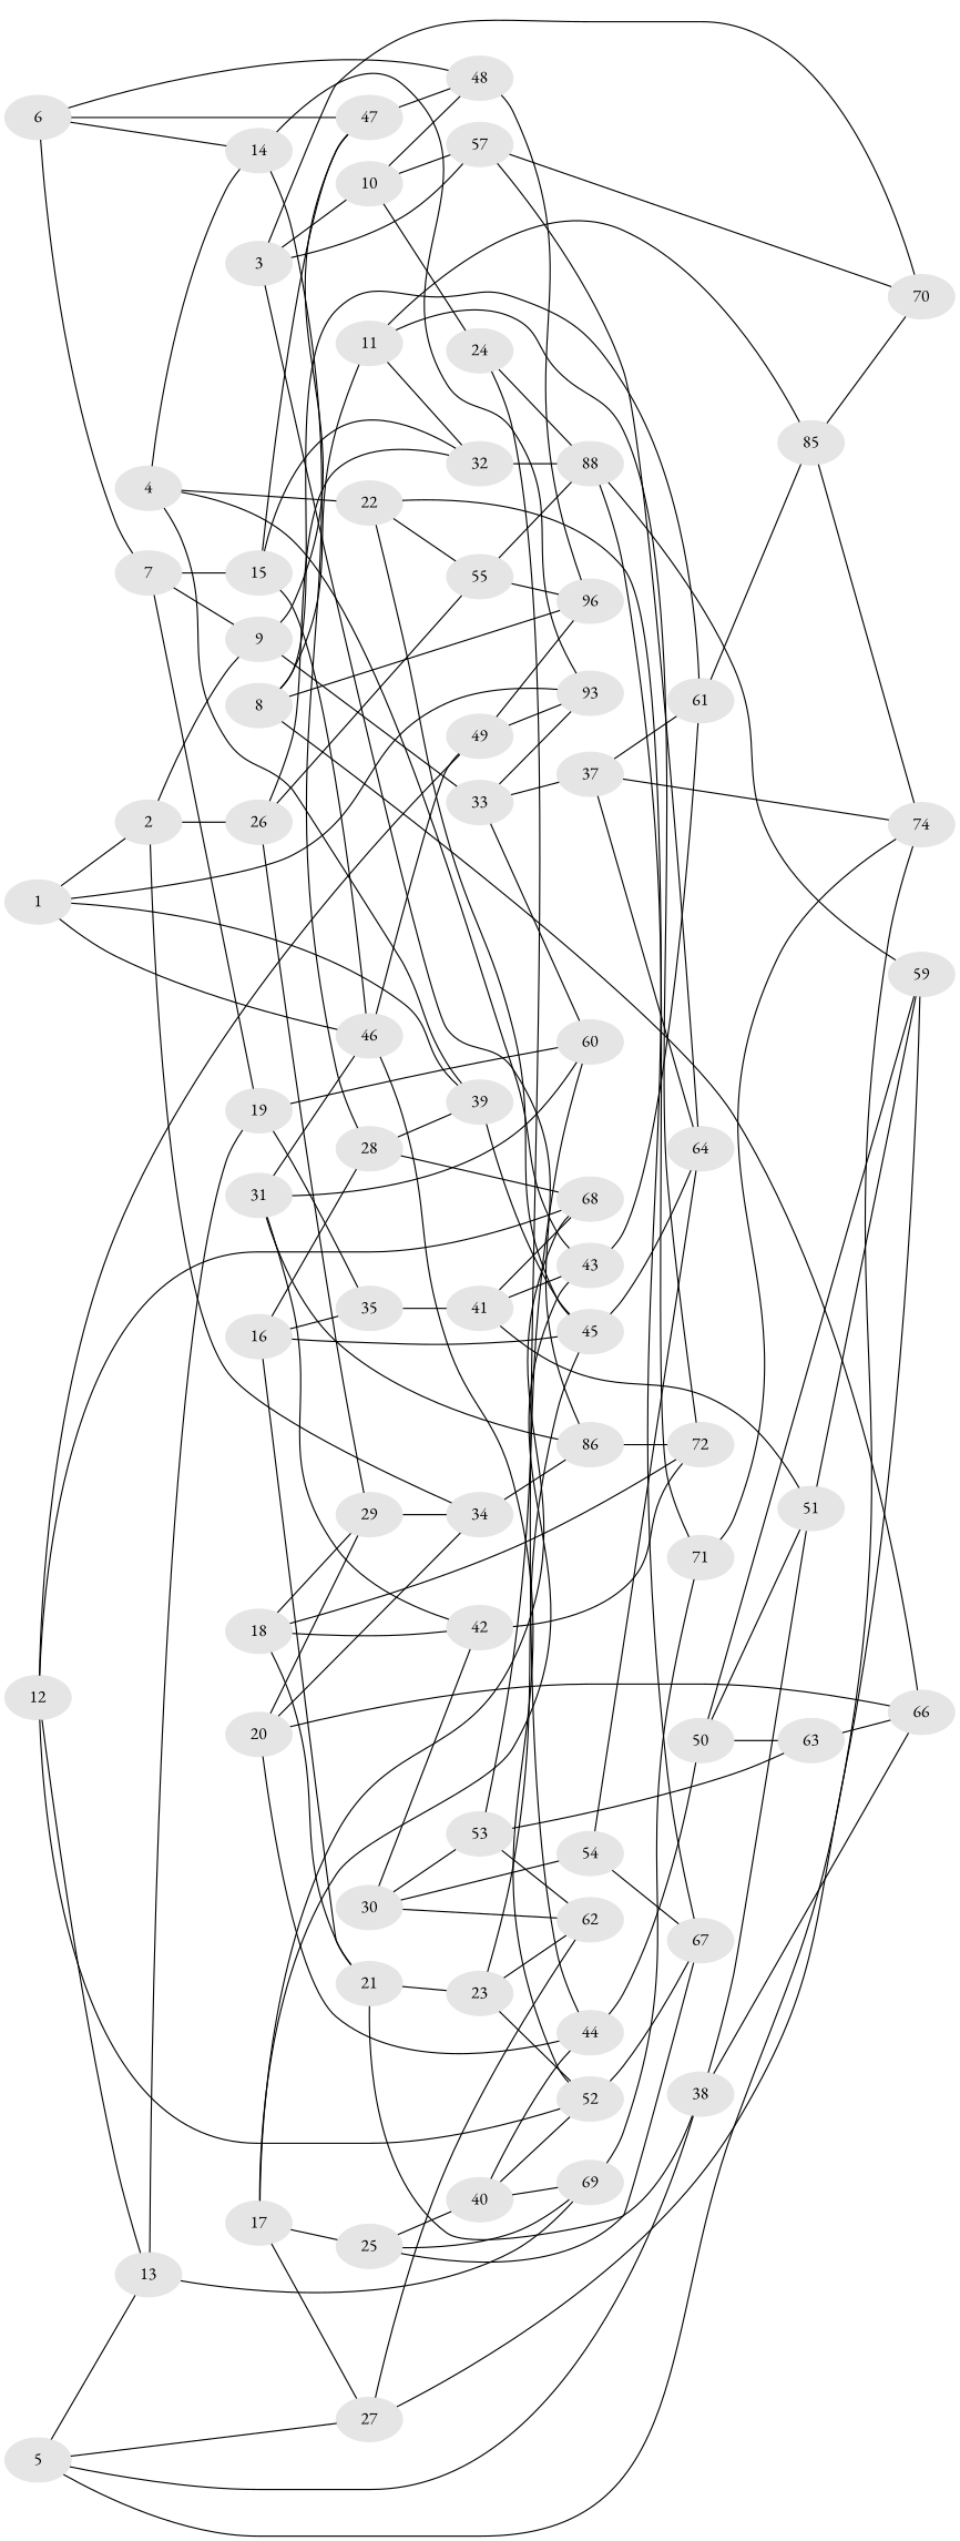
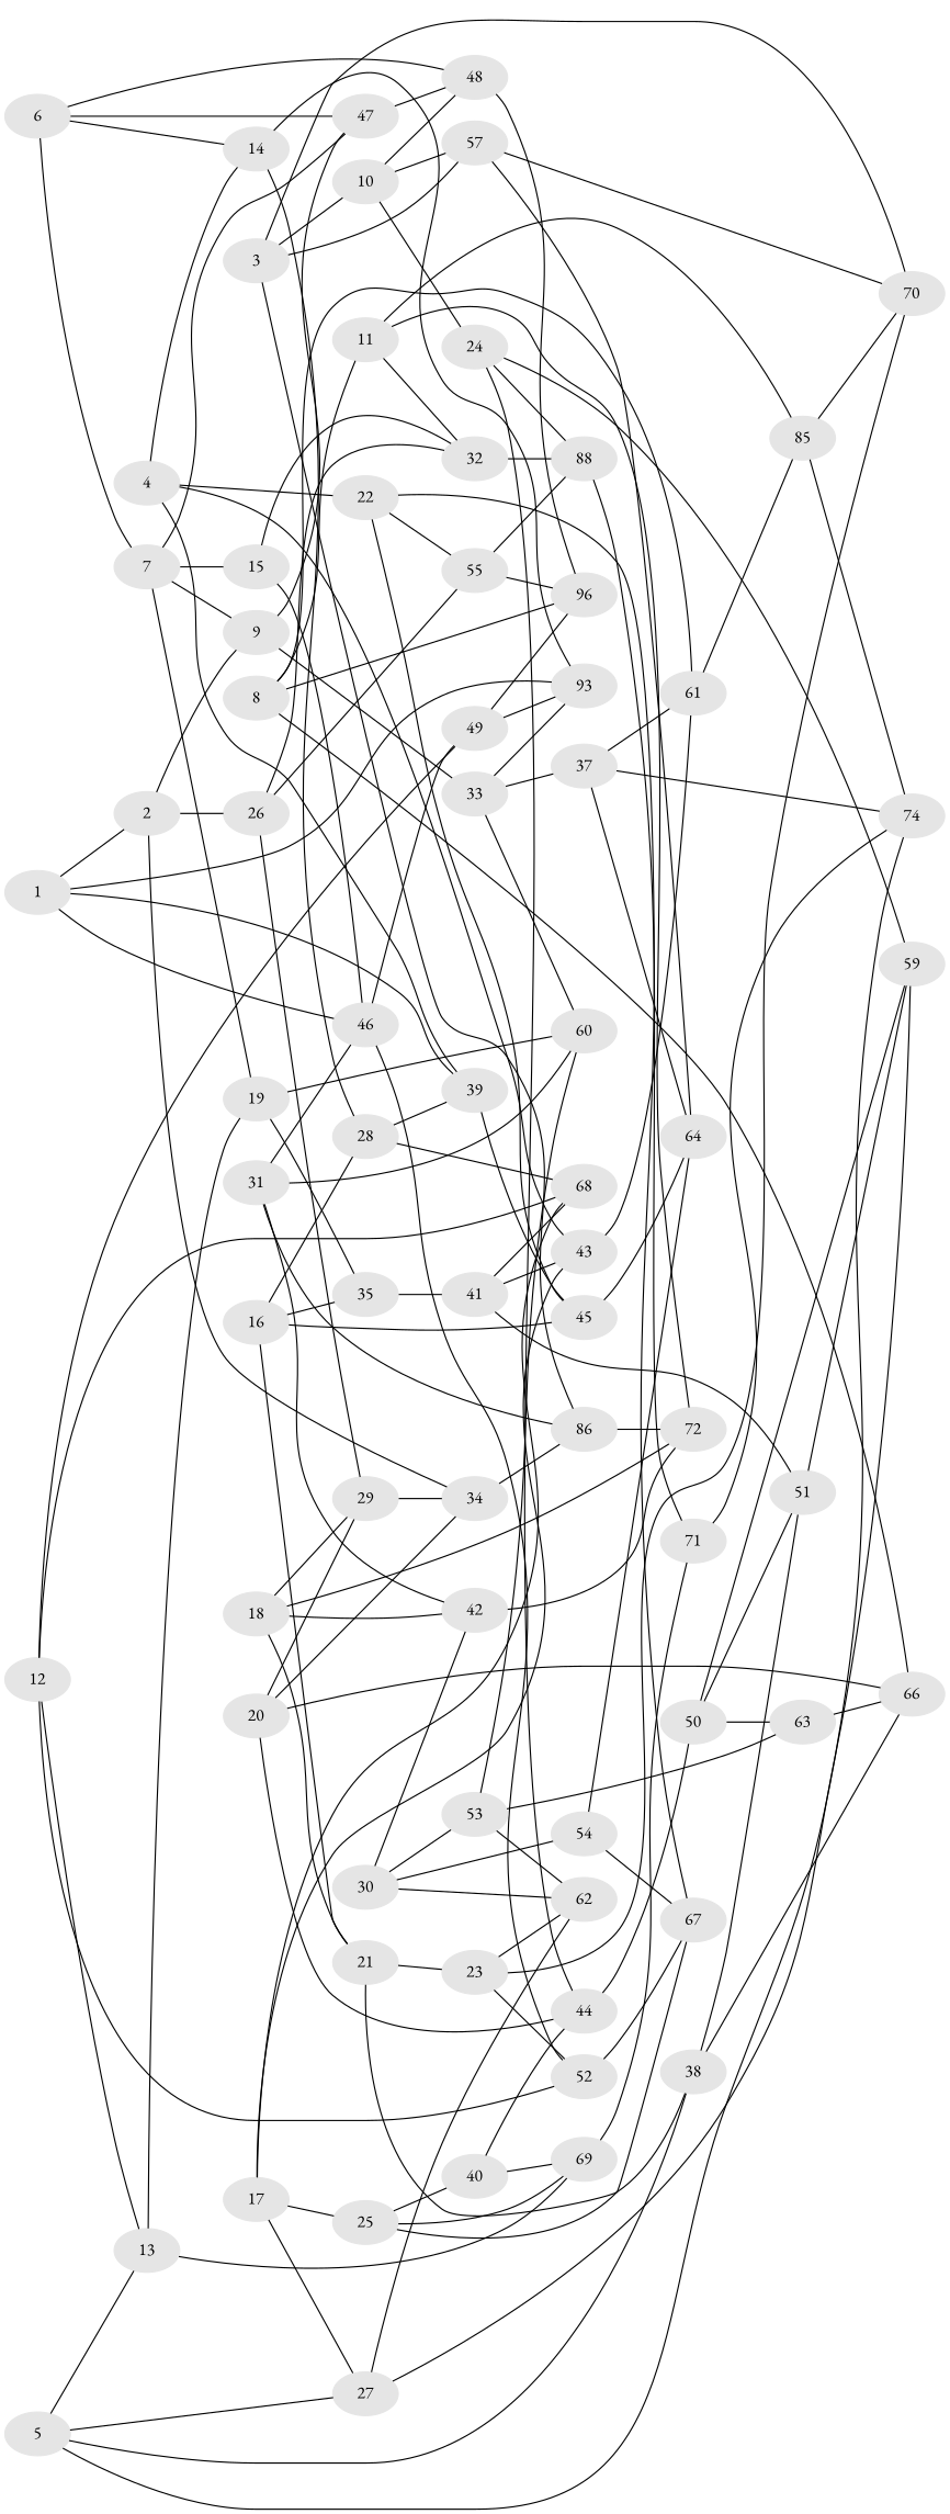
  graph {
    fontname="EB Garamond"
    rankdir=LR
    node [color=gray90 fontname="EB Garamond" style=filled]
    edge [fontname="EB Garamond"]
    1
    2
    39
    46
    n5 [label=93]
    9
    26
    34
    45
    49
    52
    47
    33
    32
    29
    55
    n17 [label=86]
    3
    10
    57
    70
    48
    24
    72
    64
    4
    14
    22
    43
    28
    71
    61
    5
    13
    27
    38
    74
    19
    69
    62
    59
    66
    51
    6
    7
    15
    n47 [label=96]
    35
    60
    8
    11
    n52 [label=85]
    37
    44
    n55 [label=88]
    12
    68
    67
    16
    21
    23
    41
    17
    25
    40
    18
    42
    20
    50
    54
    30
    53
    63
    31
    1 -- 2
    1 -- 39
    1 -- 46
    1 -- n5
    2 -- 9
    2 -- 26
    2 -- 34
    39 -- 45
    46 -- 49
    46 -- 52
    9 -- 47
    9 -- 33
    26 -- 32
    26 -- 29
    26 -- 55
    34 -- n17
    45 -- 64
    49 -- n5
    49 -- n47
    52 -- 67
    47 -- 48
    33 -- n5
    33 -- 60
    33 -- 37
    32 -- n55
    29 -- 34
    55 -- n47
    55 -- n55
    n17 -- 72
    3 -- n17
    3 -- 10
    3 -- 57
    3 -- 70
    10 -- 57
    10 -- 48
    10 -- 24
    57 -- 70
    57 -- 64
    48 -- n47
-   n55 -- 59
+   24 -- 59
    24 -- 44
    24 -- n55
    4 -- 39
    4 -- 14
    4 -- 22
    4 -- 43
    14 -- n5
    14 -- 28
    22 -- 45
    22 -- 55
    22 -- 71
    43 -- 61
    28 -- 39
    28 -- 68
    71 -- 74
    61 -- n52
    5 -- 13
    5 -- 27
    5 -- 38
    5 -- 74
    13 -- 19
    13 -- 69
    27 -- 62
    27 -- 59
    38 -- 66
    38 -- 51
    19 -- 35
    19 -- 60
    69 -- 71
    51 -- 59
    6 -- 47
    6 -- 48
    6 -- 14
    6 -- 7
    7 -- 9
    7 -- 19
    7 -- 15
    15 -- 46
-   15 -- 47
+   7 -- 47
    15 -- 32
    35 -- 41
    8 -- 61
    8 -- 66
    8 -- n47
    8 -- 11
    11 -- 32
    11 -- 72
    11 -- n52
    n52 -- 70
    n52 -- 74
    37 -- 64
    37 -- 61
    37 -- 74
    44 -- 50
    n55 -- 67
    12 -- 49
    12 -- 52
    12 -- 13
    12 -- 68
    16 -- 45
    16 -- 28
    16 -- 35
    16 -- 21
    21 -- 38
    21 -- 23
    23 -- 52
-   23 -- 45
+   23 -- 70
    23 -- 62
    41 -- 43
    41 -- 51
    41 -- 68
    17 -- 43
    17 -- 27
    17 -- 68
    17 -- 25
    25 -- 69
    25 -- 67
    25 -- 40
-   40 -- 52
    40 -- 69
    40 -- 44
    18 -- 29
    18 -- 72
    18 -- 21
    18 -- 42
    42 -- 72
    20 -- 34
    20 -- 29
    20 -- 66
    20 -- 44
    50 -- 59
    50 -- 51
    50 -- 63
    54 -- 64
    54 -- 67
    30 -- 62
    30 -- 42
    30 -- 54
    30 -- 53
    53 -- 62
    53 -- 60
    53 -- 63
    63 -- 66
    31 -- 46
    31 -- n17
    31 -- 60
    31 -- 42
  }
